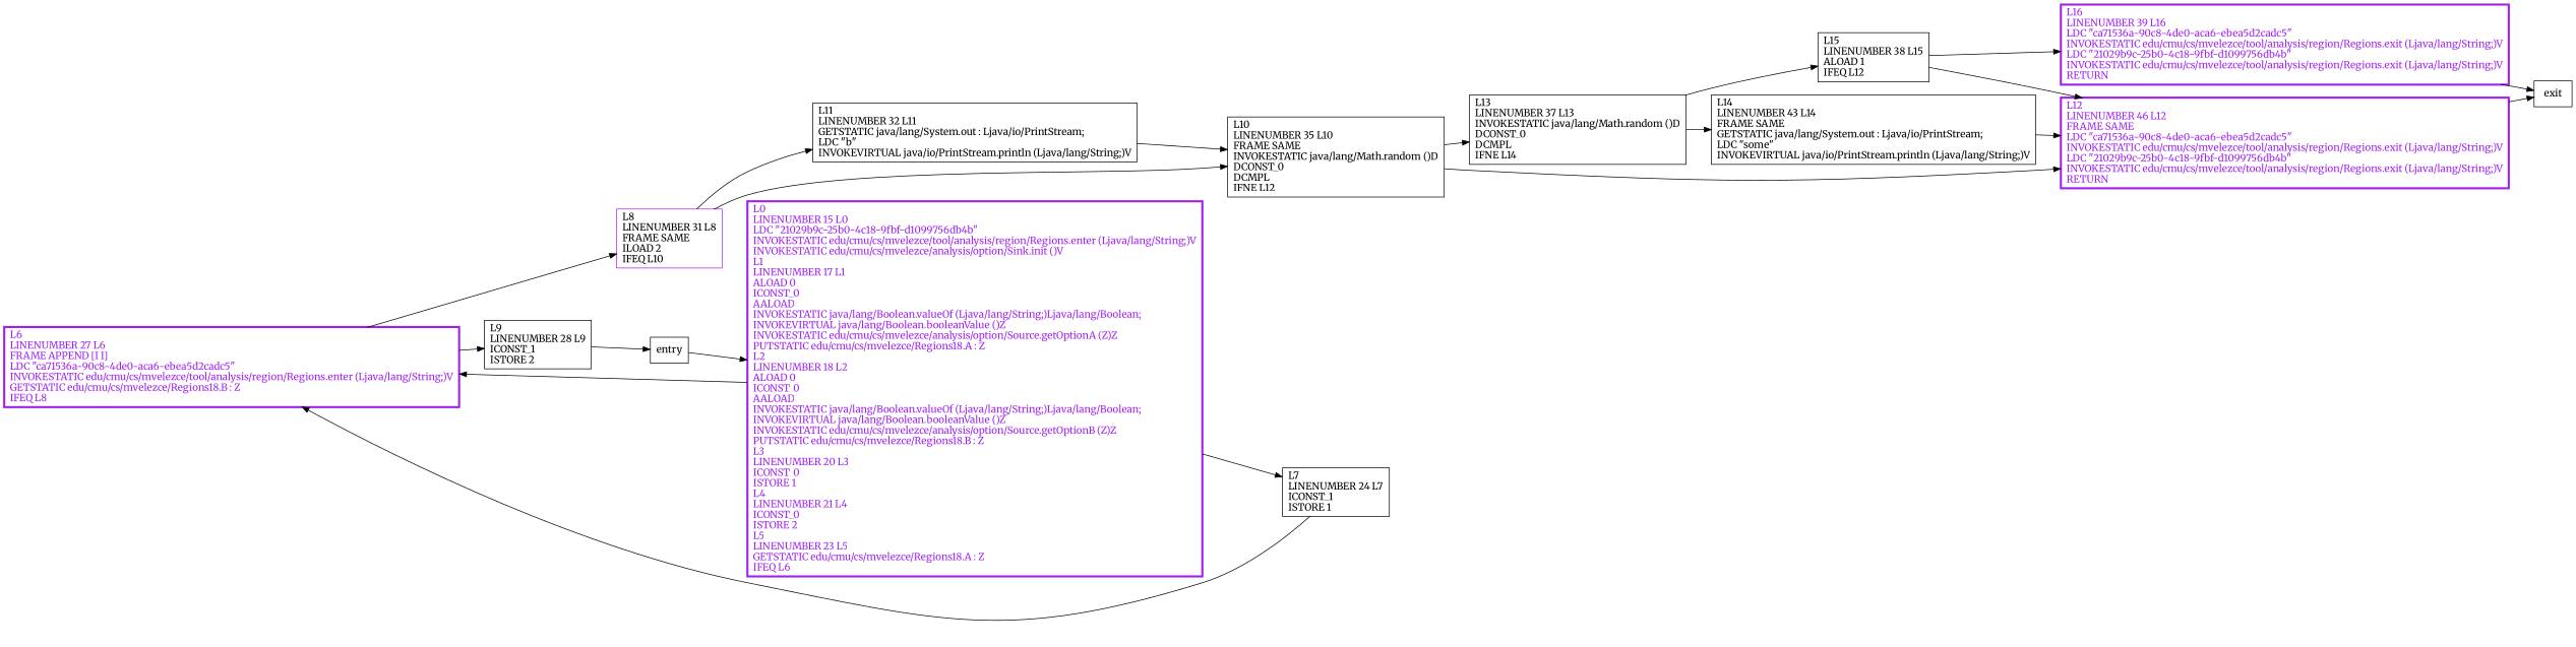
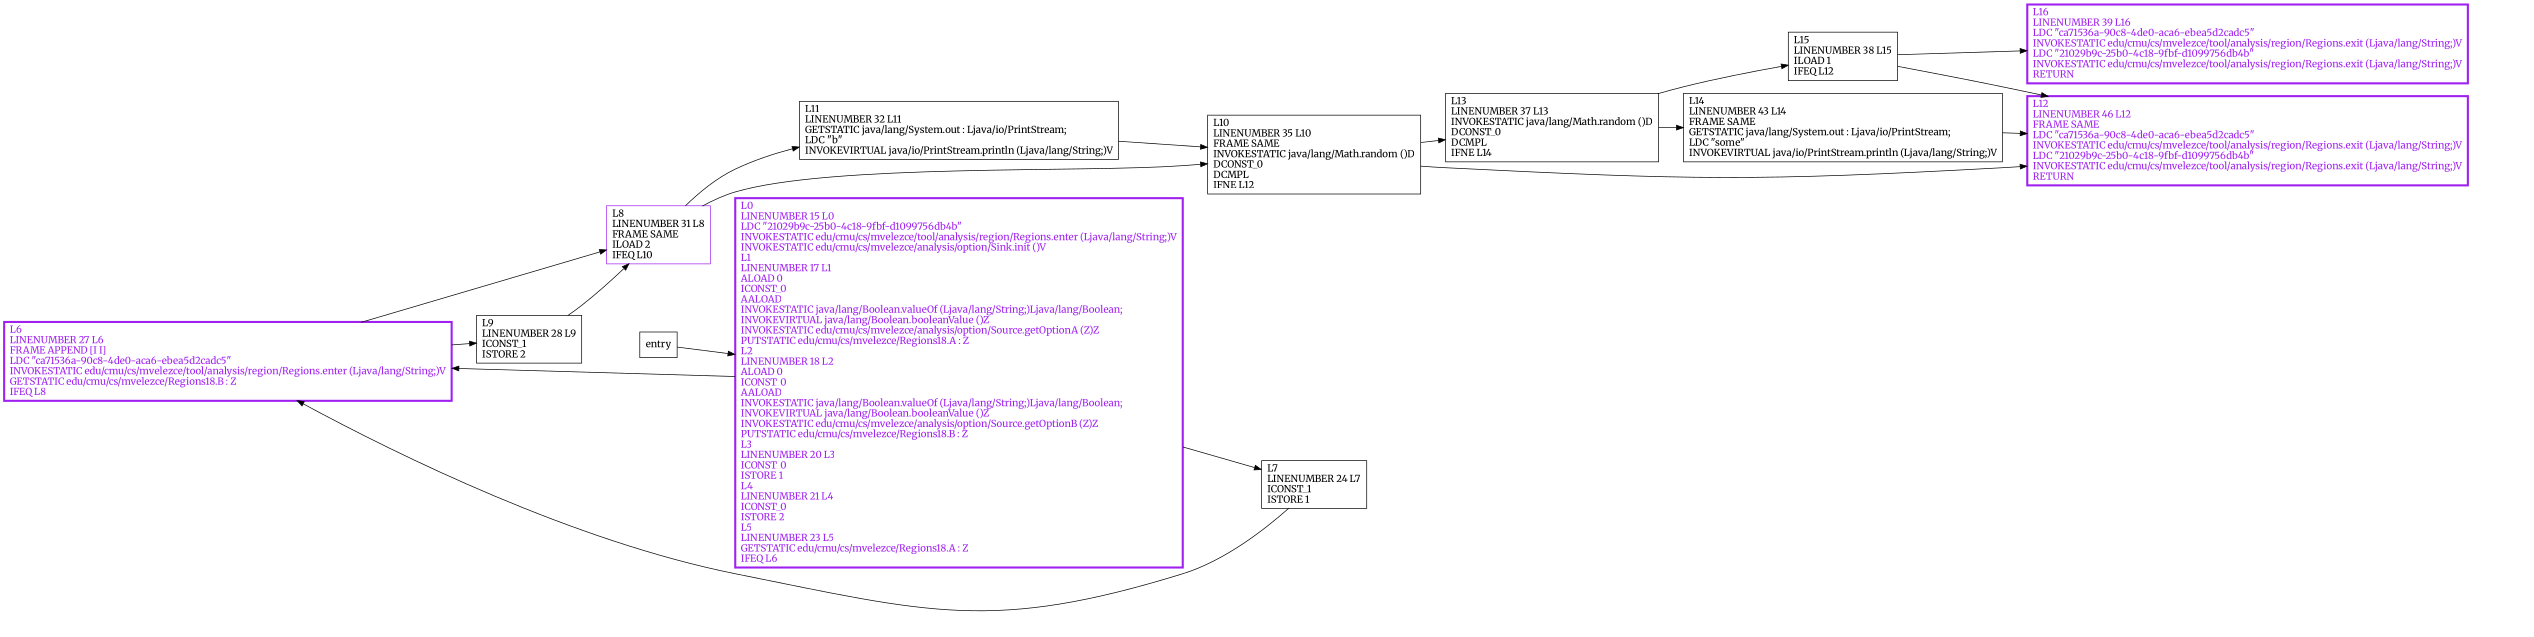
  digraph {
    fontname=Merriweather
    rankdir=LR
    node [fontname=Merriweather shape=record]
    edge [fontname=Merriweather]
    n1 [color=purple fontcolor=purple label="L6\lLINENUMBER 27 L6\lFRAME APPEND [I I]\lLDC \"ca71536a-90c8-4de0-aca6-ebea5d2cadc5\"\lINVOKESTATIC edu/cmu/cs/mvelezce/tool/analysis/region/Regions.enter (Ljava/lang/String;)V\lGETSTATIC edu/cmu/cs/mvelezce/Regions18.B : Z\lIFEQ L8\l" penwidth=3]
    n2 [label="L9\lLINENUMBER 28 L9\lICONST_1\lISTORE 2\l"]
    n3 [color=purple label="L8\lLINENUMBER 31 L8\lFRAME SAME\lILOAD 2\lIFEQ L10\l"]
    n4 [label="L11\lLINENUMBER 32 L11\lGETSTATIC java/lang/System.out : Ljava/io/PrintStream;\lLDC \"b\"\lINVOKEVIRTUAL java/io/PrintStream.println (Ljava/lang/String;)V\l"]
    n5 [label="L10\lLINENUMBER 35 L10\lFRAME SAME\lINVOKESTATIC java/lang/Math.random ()D\lDCONST_0\lDCMPL\lIFNE L12\l"]
    n6 [label="L13\lLINENUMBER 37 L13\lINVOKESTATIC java/lang/Math.random ()D\lDCONST_0\lDCMPL\lIFNE L14\l"]
    n7 [color=purple fontcolor=purple label="L12\lLINENUMBER 46 L12\lFRAME SAME\lLDC \"ca71536a-90c8-4de0-aca6-ebea5d2cadc5\"\lINVOKESTATIC edu/cmu/cs/mvelezce/tool/analysis/region/Regions.exit (Ljava/lang/String;)V\lLDC \"21029b9c-25b0-4c18-9fbf-d1099756db4b\"\lINVOKESTATIC edu/cmu/cs/mvelezce/tool/analysis/region/Regions.exit (Ljava/lang/String;)V\lRETURN\l" penwidth=3]
-   n8 [label="L15\lLINENUMBER 38 L15\lALOAD 1\lIFEQ L12\l"]
+   n8 [label="L15\lLINENUMBER 38 L15\lILOAD 1\lIFEQ L12\l"]
    n9 [label="L14\lLINENUMBER 43 L14\lFRAME SAME\lGETSTATIC java/lang/System.out : Ljava/io/PrintStream;\lLDC \"some\"\lINVOKEVIRTUAL java/io/PrintStream.println (Ljava/lang/String;)V\l"]
    n10 [color=purple fontcolor=purple label="L16\lLINENUMBER 39 L16\lLDC \"ca71536a-90c8-4de0-aca6-ebea5d2cadc5\"\lINVOKESTATIC edu/cmu/cs/mvelezce/tool/analysis/region/Regions.exit (Ljava/lang/String;)V\lLDC \"21029b9c-25b0-4c18-9fbf-d1099756db4b\"\lINVOKESTATIC edu/cmu/cs/mvelezce/tool/analysis/region/Regions.exit (Ljava/lang/String;)V\lRETURN\l" penwidth=3]
-   exit
    n12 [color=purple fontcolor=purple label="L0\lLINENUMBER 15 L0\lLDC \"21029b9c-25b0-4c18-9fbf-d1099756db4b\"\lINVOKESTATIC edu/cmu/cs/mvelezce/tool/analysis/region/Regions.enter (Ljava/lang/String;)V\lINVOKESTATIC edu/cmu/cs/mvelezce/analysis/option/Sink.init ()V\lL1\lLINENUMBER 17 L1\lALOAD 0\lICONST_0\lAALOAD\lINVOKESTATIC java/lang/Boolean.valueOf (Ljava/lang/String;)Ljava/lang/Boolean;\lINVOKEVIRTUAL java/lang/Boolean.booleanValue ()Z\lINVOKESTATIC edu/cmu/cs/mvelezce/analysis/option/Source.getOptionA (Z)Z\lPUTSTATIC edu/cmu/cs/mvelezce/Regions18.A : Z\lL2\lLINENUMBER 18 L2\lALOAD 0\lICONST_0\lAALOAD\lINVOKESTATIC java/lang/Boolean.valueOf (Ljava/lang/String;)Ljava/lang/Boolean;\lINVOKEVIRTUAL java/lang/Boolean.booleanValue ()Z\lINVOKESTATIC edu/cmu/cs/mvelezce/analysis/option/Source.getOptionB (Z)Z\lPUTSTATIC edu/cmu/cs/mvelezce/Regions18.B : Z\lL3\lLINENUMBER 20 L3\lICONST_0\lISTORE 1\lL4\lLINENUMBER 21 L4\lICONST_0\lISTORE 2\lL5\lLINENUMBER 23 L5\lGETSTATIC edu/cmu/cs/mvelezce/Regions18.A : Z\lIFEQ L6\l" penwidth=3]
    n13 [label="L7\lLINENUMBER 24 L7\lICONST_1\lISTORE 1\l"]
    entry
    n1 -> n2
    n1 -> n3
-   n2 -> entry
+   n2 -> n3
    n3 -> n4
    n3 -> n5
    n4 -> n5
    n5 -> n6
    n5 -> n7
    n6 -> n8
    n6 -> n9
-   n7 -> exit
    n8 -> n7
    n8 -> n10
    n9 -> n7
-   n10 -> exit
    n12 -> n1
    n12 -> n13
    n13 -> n1
    entry -> n12
  }
